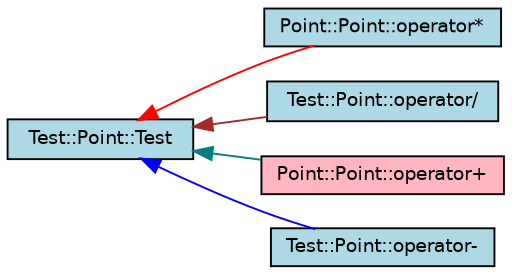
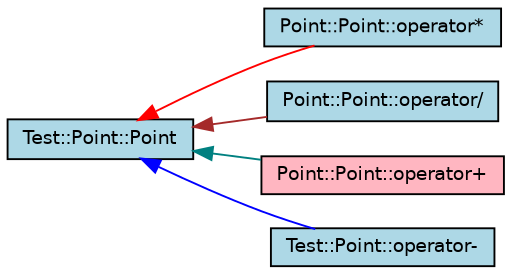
  digraph {
    rankdir=LR
    node [color=black fillcolor=lightblue fontname=Helvetica fontsize=10 shape=record style=filled]
    edge [dir=back fontname=Helvetica fontsize=10 labelfontname=Helvetica labelfontsize=10 style=solid]
-   n1 [fontcolor=black height=0.2 label="Test::Point::Test" width=0.4]
+   n1 [fontcolor=black height=0.2 label="Test::Point::Point" width=0.4]
    n2 [height=0.2 label="Point::Point::operator*" width=0.4]
-   n3 [height=0.2 label="Test::Point::operator/" width=0.4]
+   n3 [height=0.2 label="Point::Point::operator/" width=0.4]
    n4 [fillcolor=lightpink height=0.2 label="Point::Point::operator+" width=0.4]
    n5 [height=0.2 label="Test::Point::operator-" width=0.4]
    n1 -> n2 [color=red]
    n1 -> n3 [color=brown]
    n1 -> n4 [color=teal]
    n1 -> n5 [color=blue]
  }
